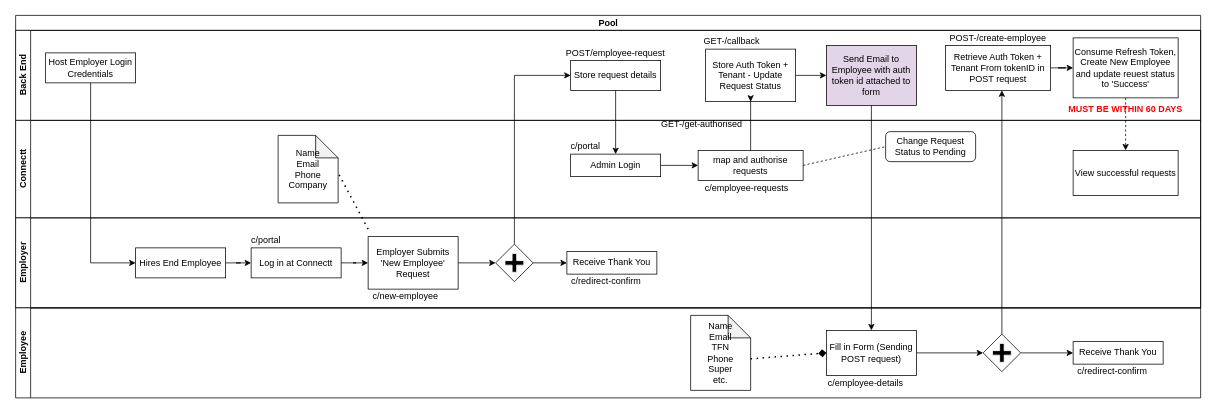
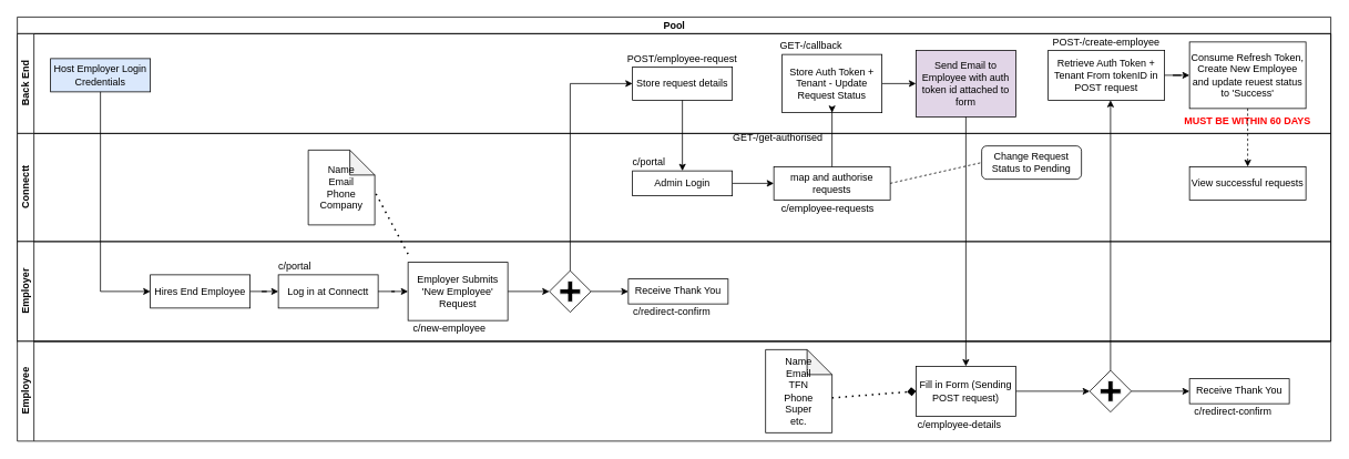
  <mxCell id="0" />
  <mxCell id="1" parent="0" />
  <mxCell id="2" value="Pool" style="swimlane;html=1;childLayout=stackLayout;resizeParent=1;resizeParentMax=0;horizontal=1;startSize=20;horizontalStack=0;" parent="1" vertex="1"><mxGeometry x="20" y="20" width="1580" height="390" as="geometry" /></mxCell>
  <mxCell id="3" value="Back End" style="swimlane;html=1;startSize=20;horizontal=0;" parent="2" vertex="1"><mxGeometry y="20" width="1580" height="120" as="geometry" /></mxCell>
- <mxCell id="4" value="Host Employer Login Credentials" style="rounded=0;whiteSpace=wrap;html=1;" parent="3" vertex="1"><mxGeometry x="40" y="30" width="120" height="40" as="geometry" /></mxCell>
+ <mxCell id="4" value="Host Employer Login Credentials" style="rounded=0;whiteSpace=wrap;html=1;fillColor=#dae8fc;" parent="3" vertex="1"><mxGeometry x="40" y="30" width="120" height="40" as="geometry" /></mxCell>
  <mxCell id="5" value="Store request details" style="rounded=0;whiteSpace=wrap;html=1;" parent="3" vertex="1"><mxGeometry x="740" y="40" width="120" height="40" as="geometry" /></mxCell>
  <mxCell id="6" value="POST/employee-request" style="text;html=1;strokeColor=none;fillColor=none;align=center;verticalAlign=middle;whiteSpace=wrap;rounded=0;" parent="3" vertex="1"><mxGeometry x="725" y="20" width="150" height="20" as="geometry" /></mxCell>
  <mxCell id="7" style="edgeStyle=orthogonalEdgeStyle;rounded=0;orthogonalLoop=1;jettySize=auto;html=1;entryX=0;entryY=0.5;entryDx=0;entryDy=0;" parent="3" source="8" target="9" edge="1"><mxGeometry relative="1" as="geometry" /></mxCell>
  <mxCell id="8" value="Store Auth Token + Tenant - Update Request Status" style="rounded=0;whiteSpace=wrap;html=1;" parent="3" vertex="1"><mxGeometry x="920" y="25" width="120" height="70" as="geometry" /></mxCell>
  <mxCell id="9" value="Send Email to Employee with auth token id attached to form" style="rounded=0;whiteSpace=wrap;html=1;fillColor=#e1d5e7;" parent="3" vertex="1"><mxGeometry x="1081" y="20" width="120" height="80" as="geometry" /></mxCell>
  <mxCell id="10" value="Retrieve Auth Token + Tenant From tokenID in POST request" style="whiteSpace=wrap;html=1;rounded=0;" parent="3" vertex="1"><mxGeometry x="1240" y="20" width="140" height="60" as="geometry" /></mxCell>
  <mxCell id="11" value="Consume Refresh Token, Create New Employee and update reuest status to 'Success'" style="whiteSpace=wrap;html=1;rounded=0;" parent="3" vertex="1"><mxGeometry x="1410" y="10" width="140" height="80" as="geometry" /></mxCell>
  <mxCell id="12" value="" style="edgeStyle=orthogonalEdgeStyle;rounded=0;orthogonalLoop=1;jettySize=auto;html=1;" parent="3" source="10" target="11" edge="1"><mxGeometry relative="1" as="geometry" /></mxCell>
  <mxCell id="13" value="POST-/create-employee" style="text;html=1;strokeColor=none;fillColor=none;align=center;verticalAlign=middle;whiteSpace=wrap;rounded=0;" parent="3" vertex="1"><mxGeometry x="1240" width="140" height="20" as="geometry" /></mxCell>
  <mxCell id="14" value="GET-/callback" style="text;html=1;strokeColor=none;fillColor=none;align=center;verticalAlign=middle;whiteSpace=wrap;rounded=0;" parent="3" vertex="1"><mxGeometry x="890" y="5" width="130" height="20" as="geometry" /></mxCell>
  <mxCell id="15" value="&lt;b&gt;&lt;font color=&quot;#ff0000&quot;&gt;MUST BE WITHIN 60 DAYS&lt;/font&gt;&lt;/b&gt;" style="text;html=1;strokeColor=none;fillColor=none;align=center;verticalAlign=middle;whiteSpace=wrap;rounded=0;" parent="3" vertex="1"><mxGeometry x="1395" y="95" width="170" height="20" as="geometry" /></mxCell>
  <mxCell id="16" value="" style="shape=image;html=1;verticalAlign=top;verticalLabelPosition=bottom;labelBackgroundColor=#ffffff;imageAspect=0;aspect=fixed;image=https://cdn4.iconfinder.com/data/icons/gradient-ui-1/512/success-128.png" parent="3" vertex="1"><mxGeometry x="170" y="30" width="40" height="40" as="geometry" /></mxCell>
  <mxCell id="17" value="" style="shape=image;html=1;verticalAlign=top;verticalLabelPosition=bottom;labelBackgroundColor=#ffffff;imageAspect=0;aspect=fixed;image=https://cdn4.iconfinder.com/data/icons/gradient-ui-1/512/success-128.png" parent="3" vertex="1"><mxGeometry x="685" y="20" width="40" height="40" as="geometry" /></mxCell>
  <mxCell id="18" value="" style="shape=image;html=1;verticalAlign=top;verticalLabelPosition=bottom;labelBackgroundColor=#ffffff;imageAspect=0;aspect=fixed;image=https://cdn4.iconfinder.com/data/icons/gradient-ui-1/512/success-128.png" vertex="1" parent="3"><mxGeometry x="1010" y="55" width="40" height="40" as="geometry" /></mxCell>
  <mxCell id="19" value="" style="shape=image;html=1;verticalAlign=top;verticalLabelPosition=bottom;labelBackgroundColor=#ffffff;imageAspect=0;aspect=fixed;image=https://cdn4.iconfinder.com/data/icons/gradient-ui-1/512/success-128.png" vertex="1" parent="3"><mxGeometry x="1161" y="80" width="40" height="40" as="geometry" /></mxCell>
  <mxCell id="20" value="" style="shape=image;html=1;verticalAlign=top;verticalLabelPosition=bottom;labelBackgroundColor=#ffffff;imageAspect=0;aspect=fixed;image=https://cdn4.iconfinder.com/data/icons/gradient-ui-1/512/success-128.png" vertex="1" parent="3"><mxGeometry x="1210" y="-10" width="40" height="40" as="geometry" /></mxCell>
  <mxCell id="21" value="Connectt" style="swimlane;html=1;startSize=20;horizontal=0;" parent="2" vertex="1"><mxGeometry y="140" width="1580" height="130" as="geometry" /></mxCell>
  <mxCell id="22" style="edgeStyle=orthogonalEdgeStyle;rounded=0;orthogonalLoop=1;jettySize=auto;html=1;entryX=0;entryY=0.5;entryDx=0;entryDy=0;" parent="21" source="23" target="27" edge="1"><mxGeometry relative="1" as="geometry" /></mxCell>
  <mxCell id="23" value="Admin Login" style="rounded=0;whiteSpace=wrap;html=1;" parent="21" vertex="1"><mxGeometry x="740" y="45" width="120" height="30" as="geometry" /></mxCell>
  <mxCell id="24" value="" style="endArrow=none;dashed=1;html=1;dashPattern=1 3;strokeWidth=2;" parent="21" edge="1"><mxGeometry width="50" height="50" relative="1" as="geometry"><mxPoint x="470" y="145" as="sourcePoint" /><mxPoint x="430" y="70" as="targetPoint" /></mxGeometry></mxCell>
  <mxCell id="25" value="Name&lt;br&gt;Email&lt;br&gt;Phone&lt;br&gt;Company" style="shape=note;whiteSpace=wrap;html=1;backgroundOutline=1;darkOpacity=0.05;" parent="21" vertex="1"><mxGeometry x="350" y="20" width="80" height="90" as="geometry" /></mxCell>
  <mxCell id="26" value="c/portal" style="text;html=1;strokeColor=none;fillColor=none;align=center;verticalAlign=middle;whiteSpace=wrap;rounded=0;" parent="21" vertex="1"><mxGeometry x="740" y="25" width="40" height="20" as="geometry" /></mxCell>
  <mxCell id="27" value="map and authorise requests" style="rounded=0;whiteSpace=wrap;html=1;" parent="21" vertex="1"><mxGeometry x="910" y="40" width="140" height="40" as="geometry" /></mxCell>
  <mxCell id="28" value="c/employee-requests" style="text;html=1;strokeColor=none;fillColor=none;align=center;verticalAlign=middle;whiteSpace=wrap;rounded=0;" parent="21" vertex="1"><mxGeometry x="900" y="80" width="150" height="20" as="geometry" /></mxCell>
  <mxCell id="29" value="" style="endArrow=none;dashed=1;html=1;exitX=1;exitY=0.5;exitDx=0;exitDy=0;entryX=0;entryY=0.5;entryDx=0;entryDy=0;" parent="21" source="27" target="30" edge="1"><mxGeometry width="50" height="50" relative="1" as="geometry"><mxPoint x="1080" y="110" as="sourcePoint" /><mxPoint x="1130" y="60" as="targetPoint" /></mxGeometry></mxCell>
  <mxCell id="30" value="Change Request Status to Pending" style="rounded=1;whiteSpace=wrap;html=1;" parent="21" vertex="1"><mxGeometry x="1160" y="15" width="120" height="40" as="geometry" /></mxCell>
  <mxCell id="31" value="GET-/get-authorised" style="text;html=1;strokeColor=none;fillColor=none;align=center;verticalAlign=middle;whiteSpace=wrap;rounded=0;" parent="21" vertex="1"><mxGeometry x="850" y="-5" width="130" height="20" as="geometry" /></mxCell>
- <mxCell id="32" value="View successful requests" style="whiteSpace=wrap;html=1;rounded=0;" parent="21" vertex="1"><mxGeometry x="1410" y="40" width="140" height="60" as="geometry" /></mxCell>
+ <mxCell id="32" value="View successful requests" style="whiteSpace=wrap;html=1;rounded=0;" parent="21" vertex="1"><mxGeometry x="1410" y="40" width="140" height="40" as="geometry" /></mxCell>
  <mxCell id="33" value="" style="shape=image;html=1;verticalAlign=top;verticalLabelPosition=bottom;labelBackgroundColor=#ffffff;imageAspect=0;aspect=fixed;image=https://cdn4.iconfinder.com/data/icons/gradient-ui-1/512/success-128.png" parent="21" vertex="1"><mxGeometry x="700" y="45" width="40" height="40" as="geometry" /></mxCell>
  <mxCell id="34" value="" style="shape=image;html=1;verticalAlign=top;verticalLabelPosition=bottom;labelBackgroundColor=#ffffff;imageAspect=0;aspect=fixed;image=https://cdn4.iconfinder.com/data/icons/gradient-ui-1/512/success-128.png" vertex="1" parent="21"><mxGeometry x="1040" y="45" width="40" height="40" as="geometry" /></mxCell>
  <mxCell id="35" value="" style="shape=image;html=1;verticalAlign=top;verticalLabelPosition=bottom;labelBackgroundColor=#ffffff;imageAspect=0;aspect=fixed;image=https://cdn4.iconfinder.com/data/icons/gradient-ui-1/512/success-128.png" vertex="1" parent="21"><mxGeometry x="1250" y="25" width="40" height="40" as="geometry" /></mxCell>
  <mxCell id="36" value="Employer" style="swimlane;html=1;startSize=20;horizontal=0;" parent="2" vertex="1"><mxGeometry y="270" width="1580" height="120" as="geometry"><mxRectangle y="260" width="690" height="20" as="alternateBounds" /></mxGeometry></mxCell>
  <mxCell id="37" style="edgeStyle=orthogonalEdgeStyle;rounded=0;orthogonalLoop=1;jettySize=auto;html=1;entryX=0;entryY=0.5;entryDx=0;entryDy=0;" parent="36" source="38" target="39" edge="1"><mxGeometry relative="1" as="geometry" /></mxCell>
  <mxCell id="38" value="Hires End Employee" style="rounded=0;whiteSpace=wrap;html=1;" parent="36" vertex="1"><mxGeometry x="160" y="40" width="120" height="40" as="geometry" /></mxCell>
  <mxCell id="39" value="Log in at Connectt" style="rounded=0;whiteSpace=wrap;html=1;" parent="36" vertex="1"><mxGeometry x="314" y="40" width="120" height="40" as="geometry" /></mxCell>
  <mxCell id="40" style="edgeStyle=orthogonalEdgeStyle;rounded=0;orthogonalLoop=1;jettySize=auto;html=1;entryX=0;entryY=0.5;entryDx=0;entryDy=0;" parent="36" source="41" target="45" edge="1"><mxGeometry relative="1" as="geometry" /></mxCell>
  <mxCell id="41" value="Employer Submits 'New Employee' Request" style="rounded=0;whiteSpace=wrap;html=1;" parent="36" vertex="1"><mxGeometry x="470" y="25" width="120" height="70" as="geometry" /></mxCell>
  <mxCell id="42" style="edgeStyle=orthogonalEdgeStyle;rounded=0;orthogonalLoop=1;jettySize=auto;html=1;entryX=0;entryY=0.5;entryDx=0;entryDy=0;" parent="36" source="39" target="41" edge="1"><mxGeometry relative="1" as="geometry" /></mxCell>
  <mxCell id="43" value="c/portal" style="text;html=1;strokeColor=none;fillColor=none;align=center;verticalAlign=middle;whiteSpace=wrap;rounded=0;" parent="36" vertex="1"><mxGeometry x="314" y="20" width="40" height="20" as="geometry" /></mxCell>
  <mxCell id="44" value="c/new-employee" style="text;html=1;strokeColor=none;fillColor=none;align=center;verticalAlign=middle;whiteSpace=wrap;rounded=0;" parent="36" vertex="1"><mxGeometry x="470" y="95" width="100" height="20" as="geometry" /></mxCell>
  <mxCell id="45" value="" style="shape=mxgraph.bpmn.shape;html=1;verticalLabelPosition=bottom;labelBackgroundColor=#ffffff;verticalAlign=top;align=center;perimeter=rhombusPerimeter;background=gateway;outlineConnect=0;outline=none;symbol=parallelGw;" parent="36" vertex="1"><mxGeometry x="640" y="35" width="50" height="50" as="geometry" /></mxCell>
  <mxCell id="46" value="Receive Thank You" style="whiteSpace=wrap;html=1;verticalAlign=top;labelBackgroundColor=#ffffff;" parent="36" vertex="1"><mxGeometry x="735" y="45" width="120" height="30" as="geometry" /></mxCell>
  <mxCell id="47" value="" style="edgeStyle=orthogonalEdgeStyle;rounded=0;orthogonalLoop=1;jettySize=auto;html=1;" parent="36" source="45" target="46" edge="1"><mxGeometry relative="1" as="geometry" /></mxCell>
  <mxCell id="48" value="c/redirect-confirm" style="text;html=1;strokeColor=none;fillColor=none;align=center;verticalAlign=middle;whiteSpace=wrap;rounded=0;" parent="36" vertex="1"><mxGeometry x="735" y="75" width="105" height="20" as="geometry" /></mxCell>
  <mxCell id="49" value="" style="shape=image;html=1;verticalAlign=top;verticalLabelPosition=bottom;labelBackgroundColor=#ffffff;imageAspect=0;aspect=fixed;image=https://cdn4.iconfinder.com/data/icons/gradient-ui-1/512/success-128.png" parent="36" vertex="1"><mxGeometry x="210" width="40" height="40" as="geometry" /></mxCell>
  <mxCell id="50" value="" style="shape=image;html=1;verticalAlign=top;verticalLabelPosition=bottom;labelBackgroundColor=#ffffff;imageAspect=0;aspect=fixed;image=https://cdn4.iconfinder.com/data/icons/gradient-ui-1/512/success-128.png" parent="36" vertex="1"><mxGeometry x="510" y="-5" width="40" height="40" as="geometry" /></mxCell>
  <mxCell id="51" value="" style="shape=image;html=1;verticalAlign=top;verticalLabelPosition=bottom;labelBackgroundColor=#ffffff;imageAspect=0;aspect=fixed;image=https://cdn4.iconfinder.com/data/icons/gradient-ui-1/512/success-128.png" parent="36" vertex="1"><mxGeometry x="354" y="75" width="40" height="40" as="geometry" /></mxCell>
  <mxCell id="52" value="" style="shape=image;html=1;verticalAlign=top;verticalLabelPosition=bottom;labelBackgroundColor=#ffffff;imageAspect=0;aspect=fixed;image=https://cdn4.iconfinder.com/data/icons/gradient-ui-1/512/success-128.png" parent="36" vertex="1"><mxGeometry x="787" y="10" width="40" height="40" as="geometry" /></mxCell>
  <mxCell id="53" style="edgeStyle=orthogonalEdgeStyle;rounded=0;orthogonalLoop=1;jettySize=auto;html=1;entryX=0;entryY=0.5;entryDx=0;entryDy=0;" parent="2" source="4" target="38" edge="1"><mxGeometry relative="1" as="geometry" /></mxCell>
  <mxCell id="54" style="edgeStyle=orthogonalEdgeStyle;rounded=0;orthogonalLoop=1;jettySize=auto;html=1;entryX=0.5;entryY=0;entryDx=0;entryDy=0;" parent="2" source="5" target="23" edge="1"><mxGeometry relative="1" as="geometry" /></mxCell>
  <mxCell id="55" style="edgeStyle=orthogonalEdgeStyle;rounded=0;orthogonalLoop=1;jettySize=auto;html=1;entryX=0;entryY=0.5;entryDx=0;entryDy=0;" parent="2" source="45" target="5" edge="1"><mxGeometry relative="1" as="geometry"><Array as="points"><mxPoint x="665" y="80" /></Array></mxGeometry></mxCell>
  <mxCell id="56" style="edgeStyle=orthogonalEdgeStyle;rounded=0;orthogonalLoop=1;jettySize=auto;html=1;entryX=0.5;entryY=1;entryDx=0;entryDy=0;" parent="2" source="27" target="8" edge="1"><mxGeometry relative="1" as="geometry"><Array as="points"><mxPoint x="980" y="110" /><mxPoint x="980" y="110" /></Array></mxGeometry></mxCell>
  <mxCell id="57" value="" style="edgeStyle=orthogonalEdgeStyle;rounded=0;orthogonalLoop=1;jettySize=auto;html=1;dashed=1;" parent="2" source="11" target="32" edge="1"><mxGeometry relative="1" as="geometry" /></mxCell>
  <mxCell id="58" value="Employee" style="swimlane;html=1;startSize=20;horizontal=0;" parent="1" vertex="1"><mxGeometry x="20" y="410" width="1580" height="120" as="geometry"><mxRectangle y="260" width="690" height="20" as="alternateBounds" /></mxGeometry></mxCell>
  <mxCell id="59" style="edgeStyle=orthogonalEdgeStyle;rounded=0;orthogonalLoop=1;jettySize=auto;html=1;entryX=0;entryY=0.5;entryDx=0;entryDy=0;" parent="58" source="60" target="65" edge="1"><mxGeometry relative="1" as="geometry" /></mxCell>
  <mxCell id="60" value="Fill in Form (Sending POST request)" style="whiteSpace=wrap;html=1;rounded=0;" parent="58" vertex="1"><mxGeometry x="1081" y="30" width="120" height="60" as="geometry" /></mxCell>
  <mxCell id="61" value="Name&lt;br&gt;Email&lt;br&gt;TFN&lt;br&gt;Phone&lt;br&gt;Super&lt;br&gt;etc." style="shape=note;whiteSpace=wrap;html=1;backgroundOutline=1;darkOpacity=0.05;" parent="58" vertex="1"><mxGeometry x="900" y="10" width="80" height="100" as="geometry" /></mxCell>
  <mxCell id="62" value="" style="endArrow=diamond;dashed=1;html=1;dashPattern=1 3;strokeWidth=2;entryX=0;entryY=0.5;entryDx=0;entryDy=0;exitX=1;exitY=0.58;exitDx=0;exitDy=0;exitPerimeter=0;" parent="58" source="61" target="60" edge="1"><mxGeometry width="50" height="50" relative="1" as="geometry"><mxPoint x="1010" y="100" as="sourcePoint" /><mxPoint x="1060" y="50" as="targetPoint" /></mxGeometry></mxCell>
  <mxCell id="63" value="c/employee-details" style="text;html=1;strokeColor=none;fillColor=none;align=center;verticalAlign=middle;whiteSpace=wrap;rounded=0;" parent="58" vertex="1"><mxGeometry x="1081" y="90" width="105" height="20" as="geometry" /></mxCell>
  <mxCell id="64" style="edgeStyle=orthogonalEdgeStyle;rounded=0;orthogonalLoop=1;jettySize=auto;html=1;entryX=0;entryY=0.5;entryDx=0;entryDy=0;" parent="58" source="65" target="66" edge="1"><mxGeometry relative="1" as="geometry" /></mxCell>
  <mxCell id="65" value="" style="shape=mxgraph.bpmn.shape;html=1;verticalLabelPosition=bottom;labelBackgroundColor=#ffffff;verticalAlign=top;align=center;perimeter=rhombusPerimeter;background=gateway;outlineConnect=0;outline=none;symbol=parallelGw;" parent="58" vertex="1"><mxGeometry x="1290" y="35" width="50" height="50" as="geometry" /></mxCell>
  <mxCell id="66" value="Receive Thank You" style="whiteSpace=wrap;html=1;verticalAlign=top;labelBackgroundColor=#ffffff;" parent="58" vertex="1"><mxGeometry x="1410" y="45" width="120" height="30" as="geometry" /></mxCell>
  <mxCell id="67" value="c/redirect-confirm" style="text;html=1;strokeColor=none;fillColor=none;align=center;verticalAlign=middle;whiteSpace=wrap;rounded=0;" parent="58" vertex="1"><mxGeometry x="1410" y="75" width="105" height="20" as="geometry" /></mxCell>
  <mxCell id="68" value="" style="shape=image;html=1;verticalAlign=top;verticalLabelPosition=bottom;labelBackgroundColor=#ffffff;imageAspect=0;aspect=fixed;image=https://cdn4.iconfinder.com/data/icons/gradient-ui-1/512/success-128.png" vertex="1" parent="58"><mxGeometry x="1150" y="5" width="40" height="40" as="geometry" /></mxCell>
  <mxCell id="69" value="" style="shape=image;html=1;verticalAlign=top;verticalLabelPosition=bottom;labelBackgroundColor=#ffffff;imageAspect=0;aspect=fixed;image=https://cdn4.iconfinder.com/data/icons/gradient-ui-1/512/success-128.png" vertex="1" parent="58"><mxGeometry x="970" y="10" width="40" height="40" as="geometry" /></mxCell>
  <mxCell id="70" value="" style="edgeStyle=orthogonalEdgeStyle;rounded=0;orthogonalLoop=1;jettySize=auto;html=1;" parent="1" source="9" target="60" edge="1"><mxGeometry relative="1" as="geometry" /></mxCell>
  <mxCell id="71" style="edgeStyle=orthogonalEdgeStyle;rounded=0;orthogonalLoop=1;jettySize=auto;html=1;" parent="1" source="65" edge="1"><mxGeometry relative="1" as="geometry"><mxPoint x="1335" y="120" as="targetPoint" /><Array as="points"><mxPoint x="1335" y="120" /></Array></mxGeometry></mxCell>
